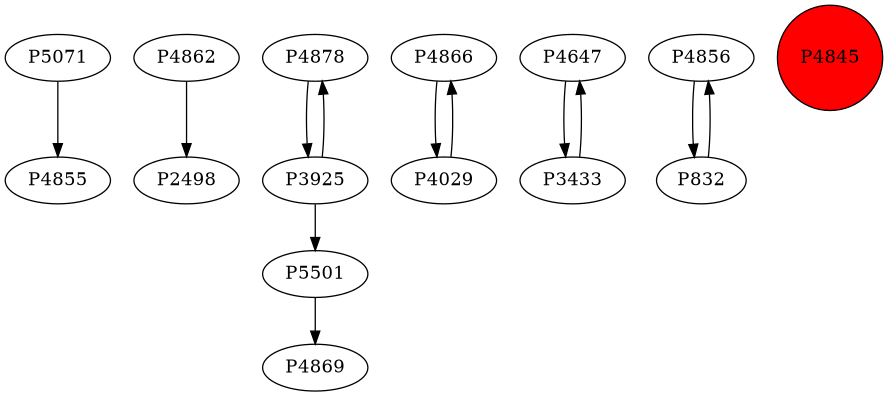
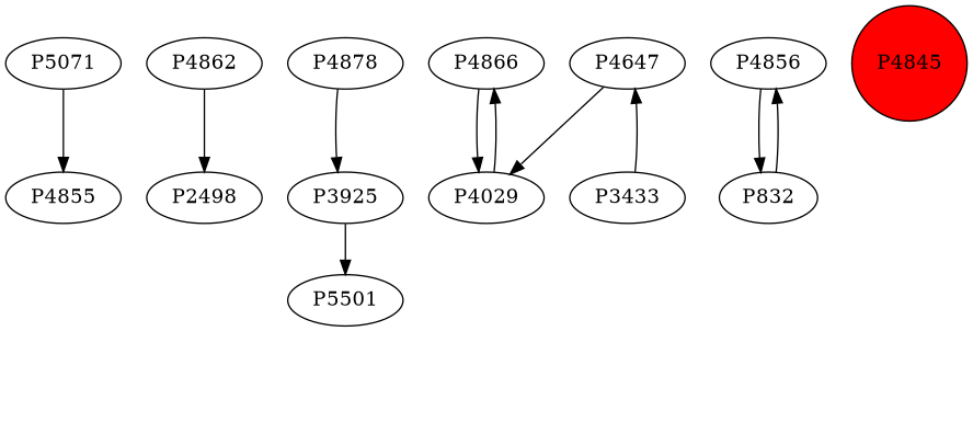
  digraph {
    n1 [label=P5071]
    P4855
    P4862
    P2498
    n5 [label=P4878]
    P3925
    P5501
-   P4869
    P4866
    P4029
    n11 [label=P4647]
    P3433
    P4856
    P832
    P4845 [fillcolor=red shape=circle style=filled]
    n1 -> P4855
    P4862 -> P2498
    n5 -> P3925
-   P3925 -> n5
    P3925 -> P5501
-   P5501 -> P4869
    P4866 -> P4029
    P4029 -> P4866
-   n11 -> P3433
+   n11 -> P4029
    P3433 -> n11
    P4856 -> P832
    P832 -> P4856
  }
